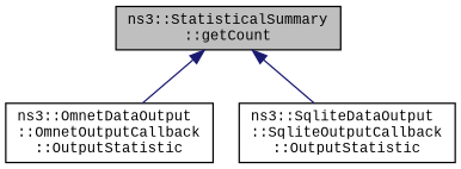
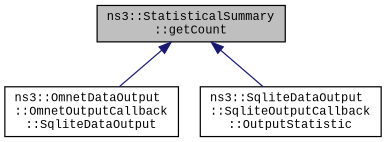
  digraph {
    rankdir=TB
    fontname="Liberation Mono"
    node [color=black fillcolor=white fontname="Liberation Mono" fontsize=10 shape=record style=filled]
    edge [color=midnightblue dir=back fontname="Liberation Mono" fontsize=10 labelfontname=Helvetica labelfontsize=10 style=solid]
    n1 [fillcolor=grey75 fontcolor=black height=0.2 label="ns3::StatisticalSummary\l::getCount" width=0.4]
-   n2 [height=0.2 label="ns3::OmnetDataOutput\l::OmnetOutputCallback\l::OutputStatistic" width=0.4]
+   n2 [height=0.2 label="ns3::OmnetDataOutput\l::OmnetOutputCallback\l::SqliteDataOutput" width=0.4]
    n3 [height=0.2 label="ns3::SqliteDataOutput\l::SqliteOutputCallback\l::OutputStatistic" width=0.4]
    n1 -> n2
    n1 -> n3
  }
